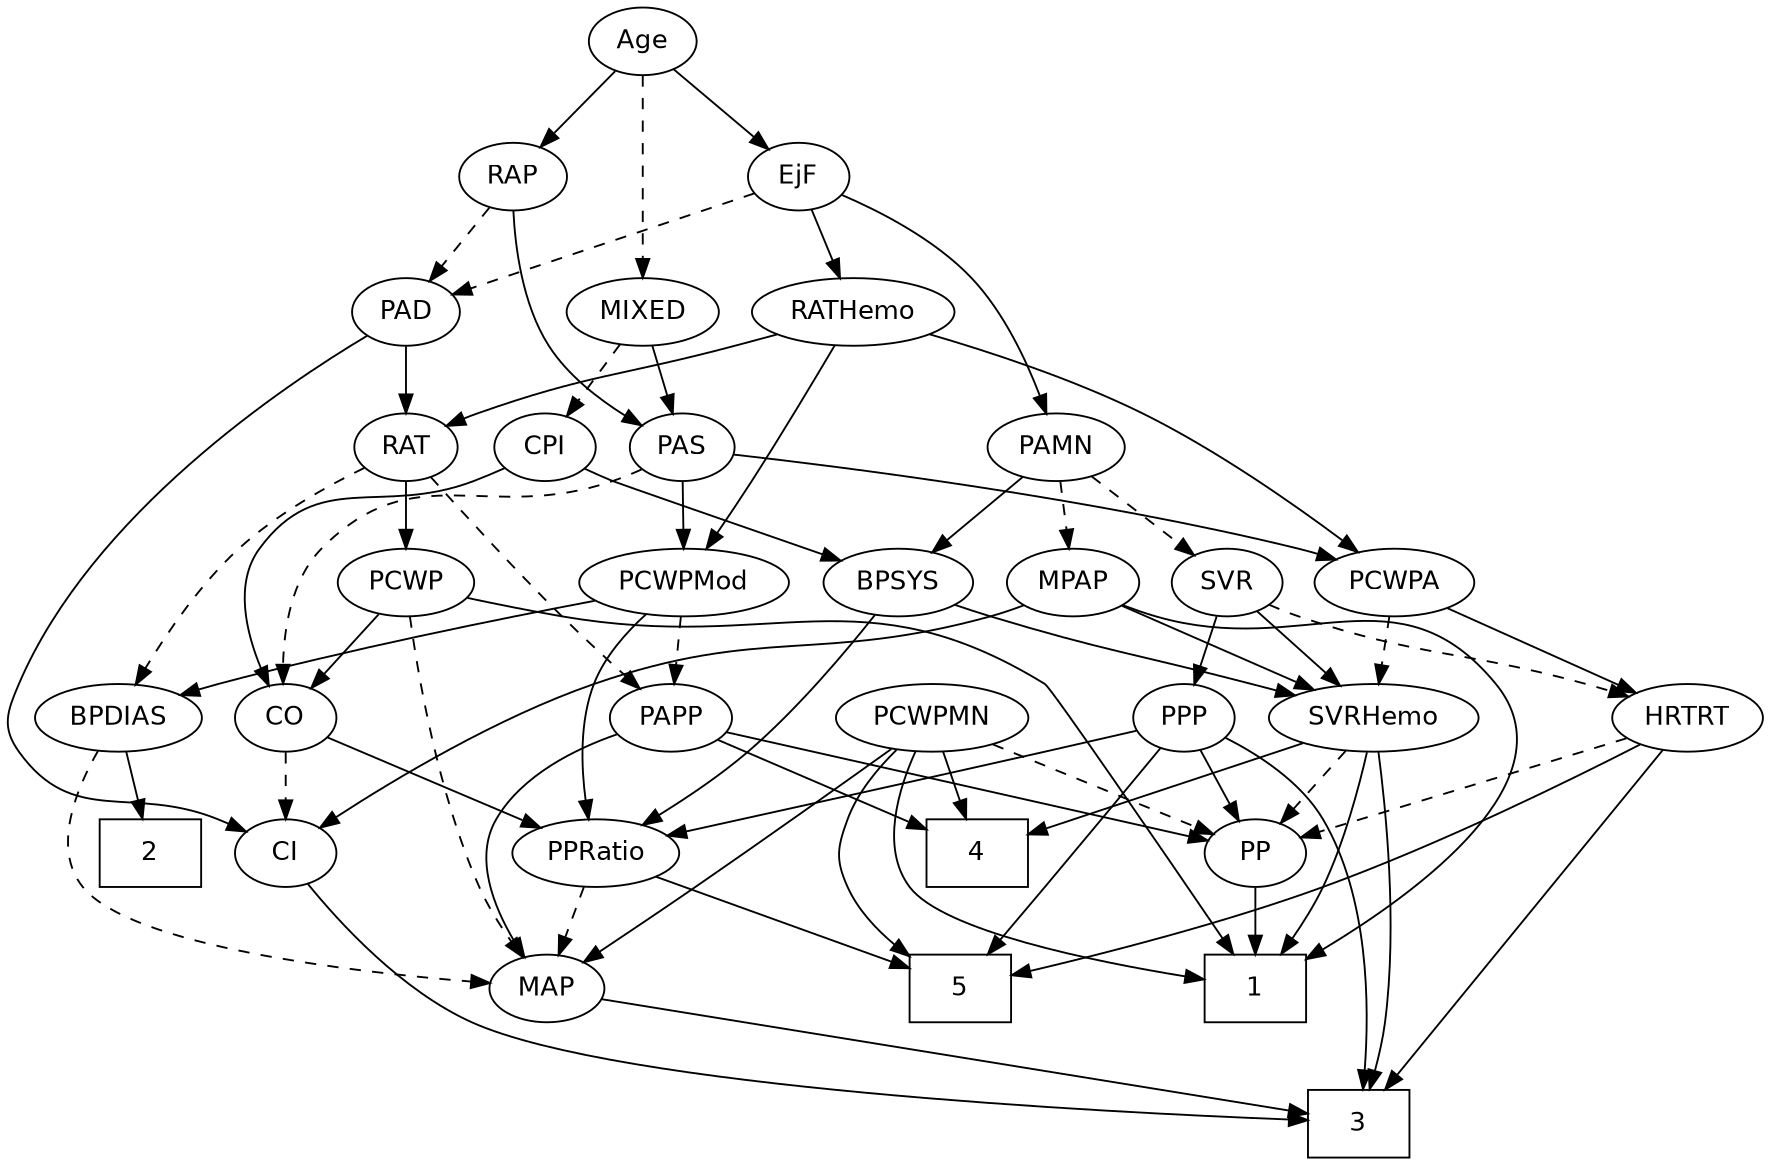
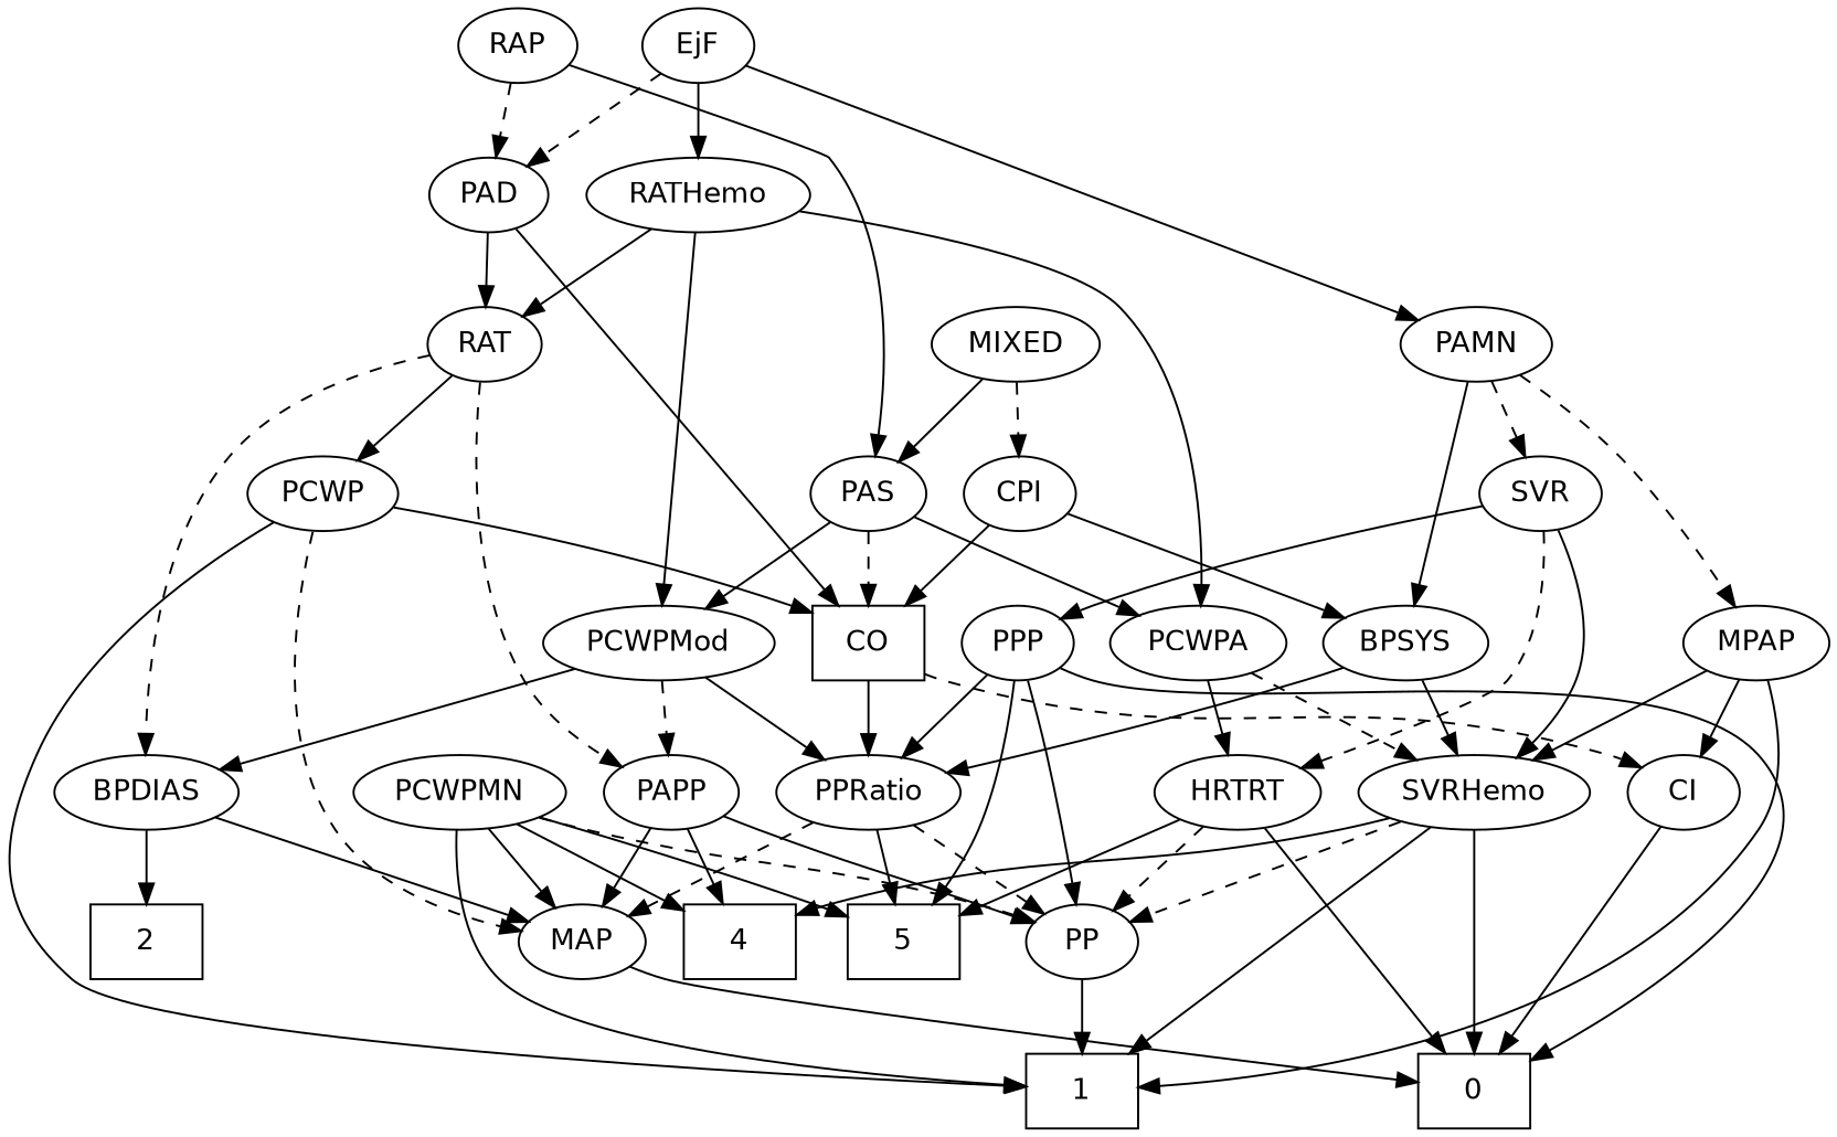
  strict digraph {
    fontname="DejaVu Sans"
    node [fontname="DejaVu Sans"]
    edge [fontname="DejaVu Sans" style=solid]
    1 [height=0.5 shape=box width=0.75]
    2 [height=0.5 shape=box width=0.75]
-   3 [height=0.5 shape=box width=0.75]
+   3 [height=0.5 shape=box width=0.75 label=0]
    4 [height=0.5 shape=box width=0.75]
    5 [height=0.5 shape=box width=0.75]
-   Age [height=0.5 width=0.75]
    EjF [height=0.5 width=0.75]
    RAP [height=0.5 width=0.77632]
    MIXED [height=0.5 width=1.1193]
    PAD [height=0.5 width=0.79437]
    PAMN [height=0.5 width=1.011]
    RATHemo [height=0.5 width=1.3721]
    PAS [height=0.5 width=0.75]
    CPI [height=0.5 width=0.75]
-   CO [height=0.5 width=0.75]
+   CO [height=0.5 width=0.75 shape=box]
    RAT [height=0.5 width=0.75827]
    MPAP [height=0.5 width=0.97491]
    BPSYS [height=0.5 width=1.0471]
    SVR [height=0.5 width=0.77632]
    PCWPMod [height=0.5 width=1.4443]
    PCWPA [height=0.5 width=1.1555]
    CI [height=0.5 width=0.75]
    PPRatio [height=0.5 width=1.1013]
    PCWP [height=0.5 width=0.97491]
    BPDIAS [height=0.5 width=1.1735]
    PAPP [height=0.5 width=0.88464]
    SVRHemo [height=0.5 width=1.3902]
    HRTRT [height=0.5 width=1.1013]
    PPP [height=0.5 width=0.75]
    PP [height=0.5 width=0.75]
    PCWPMN [height=0.5 width=1.3902]
    MAP [height=0.5 width=0.84854]
-   Age -> EjF
-   Age -> RAP
-   Age -> MIXED [style=dashed]
    EjF -> PAD [style=dashed]
    EjF -> PAMN
    EjF -> RATHemo
    RAP -> PAD [style=dashed]
    RAP -> PAS
    MIXED -> PAS
    MIXED -> CPI [style=dashed]
-   PAD -> CI
+   PAD -> CO
    PAD -> RAT
    PAMN -> MPAP [style=dashed]
    PAMN -> BPSYS
    PAMN -> SVR [style=dashed]
    RATHemo -> RAT
    RATHemo -> PCWPMod
    RATHemo -> PCWPA
    PAS -> CO [style=dashed]
    PAS -> PCWPMod
    PAS -> PCWPA
    CPI -> CO
    CPI -> BPSYS
    CO -> CI [style=dashed]
    CO -> PPRatio
    RAT -> PCWP
    RAT -> BPDIAS [style=dashed]
    RAT -> PAPP [style=dashed]
    MPAP -> 1
    MPAP -> CI
    MPAP -> SVRHemo
    BPSYS -> PPRatio
    BPSYS -> SVRHemo
    SVR -> SVRHemo
    SVR -> HRTRT [style=dashed]
    SVR -> PPP
    PCWPMod -> PPRatio
    PCWPMod -> BPDIAS
    PCWPMod -> PAPP [style=dashed]
    PCWPA -> SVRHemo [style=dashed]
    PCWPA -> HRTRT
    CI -> 3
    PPRatio -> 5
+   PPRatio -> PP [style=dashed]
    PPRatio -> MAP [style=dashed]
    PCWP -> 1
    PCWP -> CO
    PCWP -> MAP [style=dashed]
    BPDIAS -> 2
-   BPDIAS -> MAP [style=dashed]
+   BPDIAS -> MAP
    PAPP -> 4
    PAPP -> PP
    PAPP -> MAP
    SVRHemo -> 1
    SVRHemo -> 3
    SVRHemo -> 4
    SVRHemo -> PP [style=dashed]
    HRTRT -> 3
    HRTRT -> 5
    HRTRT -> PP [style=dashed]
    PPP -> 3
    PPP -> 5
    PPP -> PPRatio
    PPP -> PP
    PP -> 1
    PCWPMN -> 1
    PCWPMN -> 4
    PCWPMN -> 5
    PCWPMN -> PP [style=dashed]
    PCWPMN -> MAP
    MAP -> 3
  }
